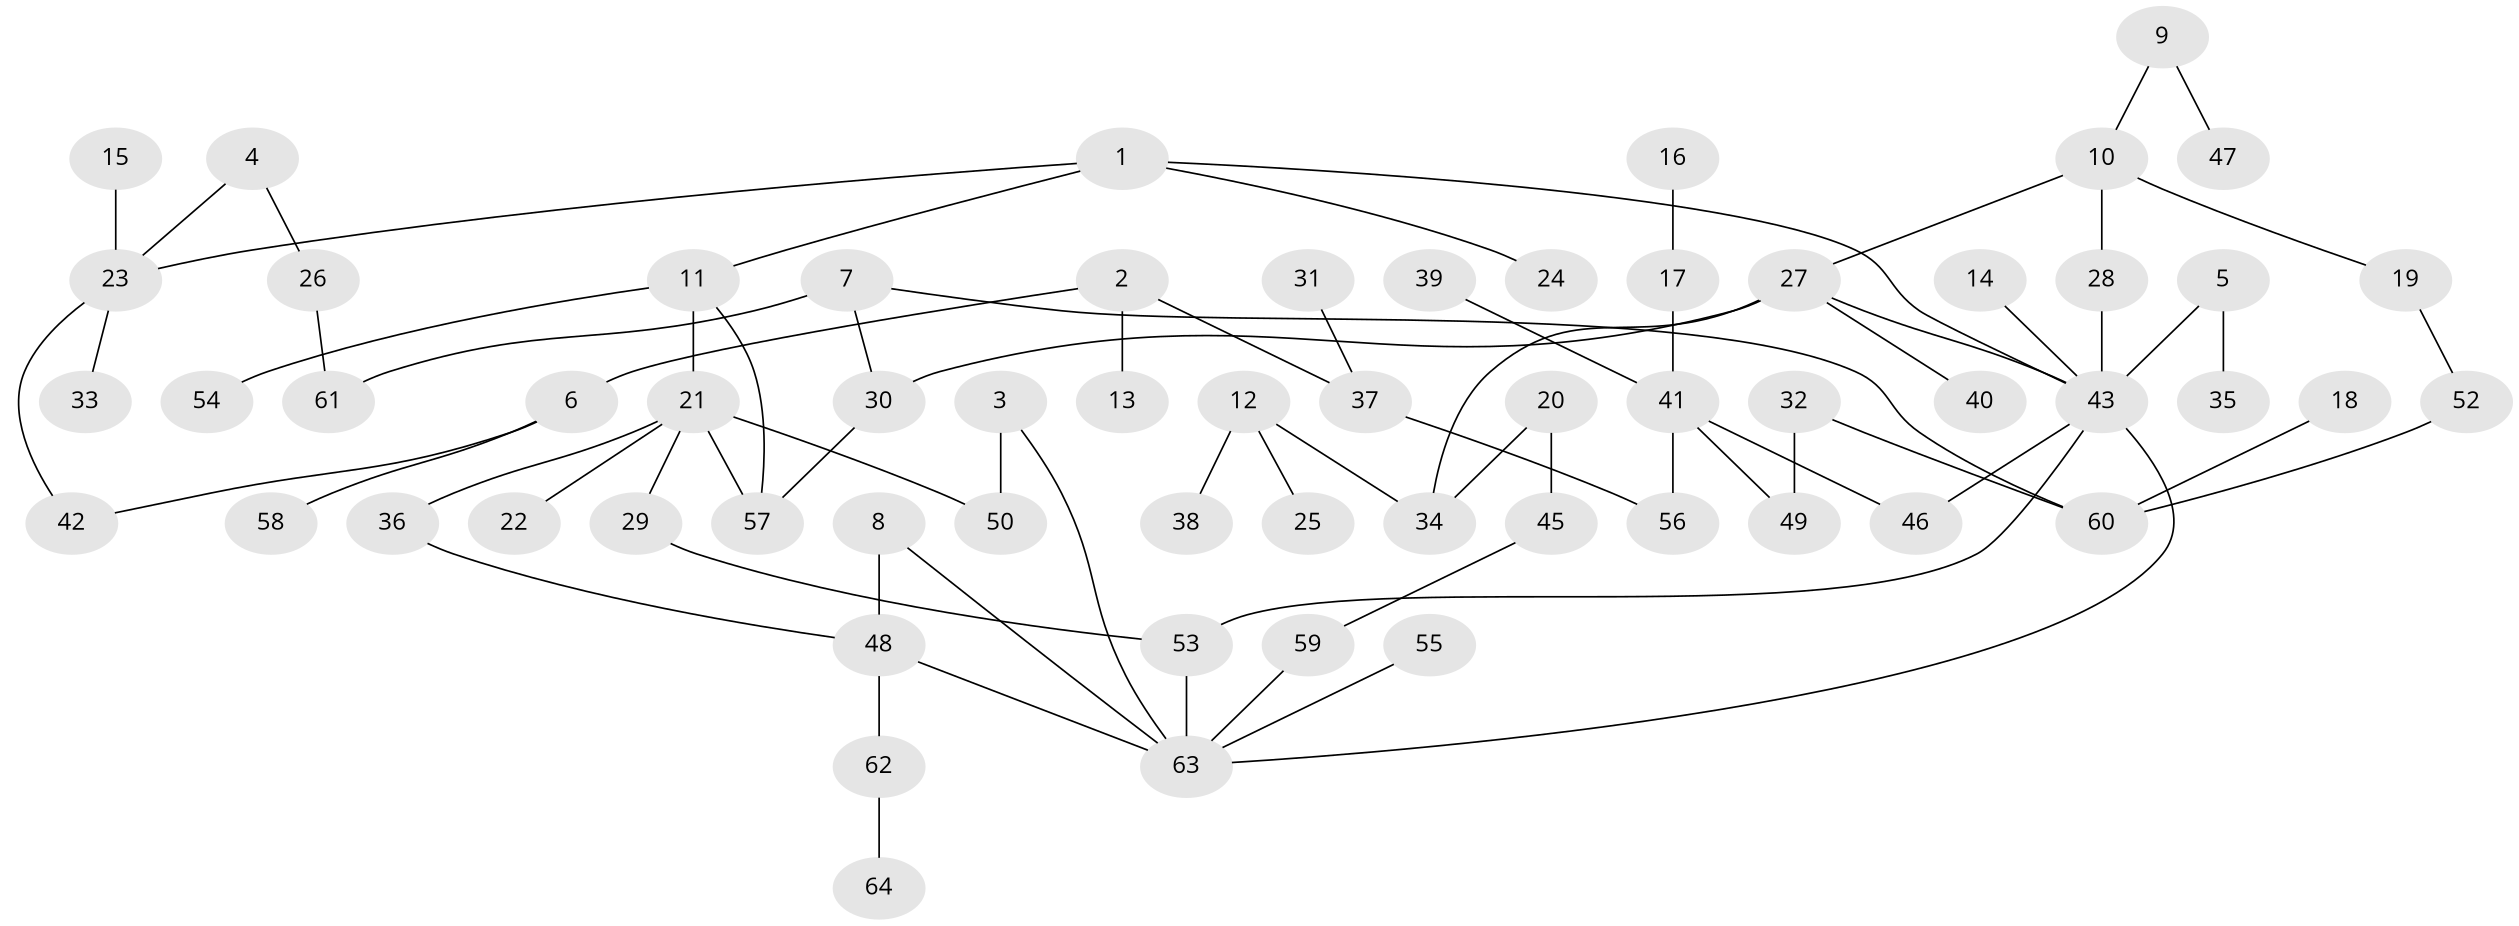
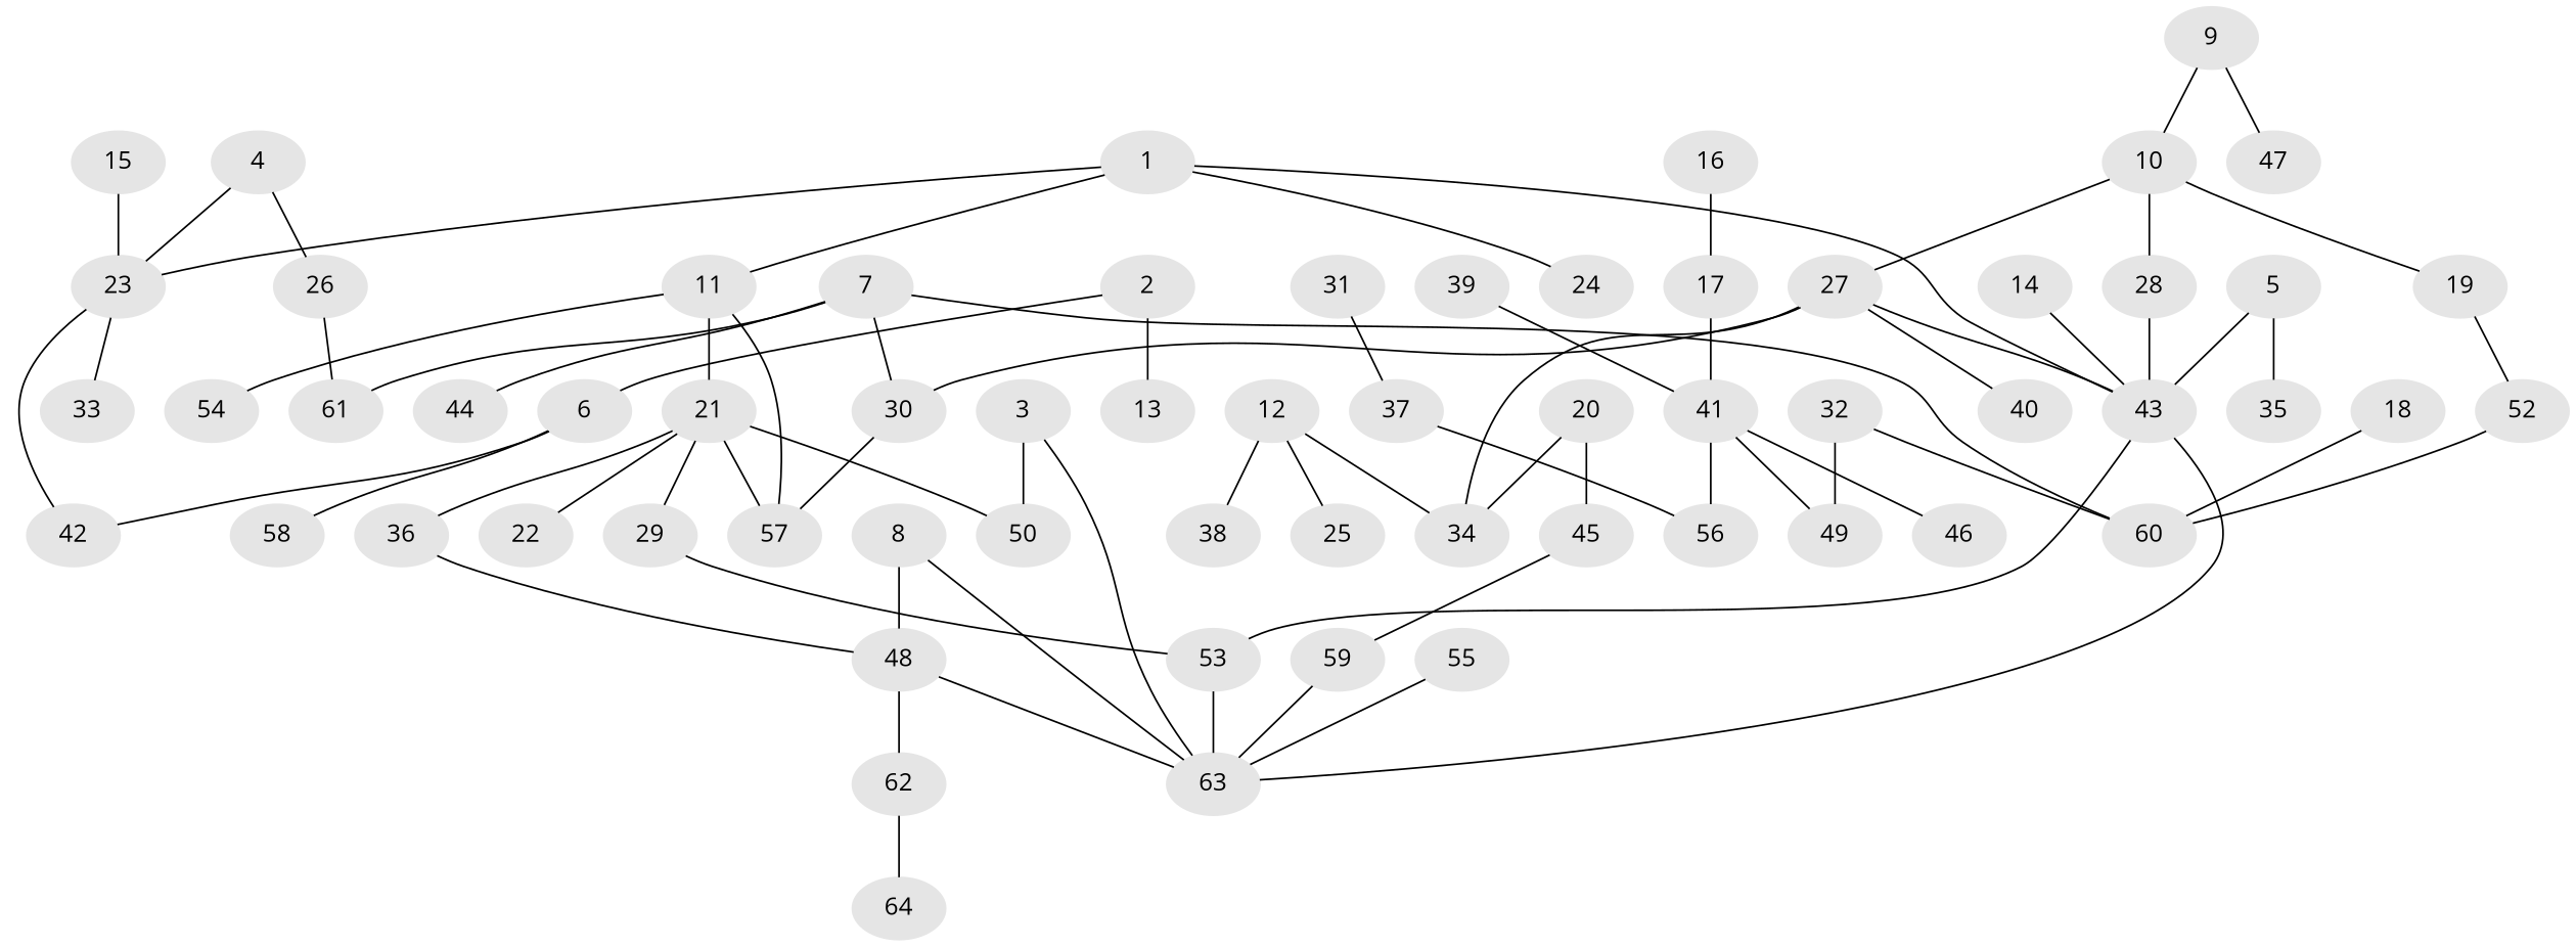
  graph {
    fontname="Open Sans"
    node [color=gray90 fontname="Open Sans" style=filled]
    edge [fontname="Open Sans" weight=1.0]
    1
    11
    23
    24
    43
    21
    54
    57
    42
    33
    63
    53
    46
    2
    6
    13
    37
    58
    56
    3
    50
    4
    26
    61
    5
    35
    7
    30
+   44
    60
    8
    48
    62
    9
    10
    47
    19
    27
    28
    52
    34
    40
    22
    29
    36
    12
    25
    38
    14
    15
    16
    17
    41
    49
    18
    20
    45
    59
    31
    32
    39
    64
    55
    1 -- 11
    1 -- 23
    1 -- 24
    1 -- 43
    11 -- 21 [weight=2.0]
    11 -- 54
    11 -- 57
    23 -- 42
    23 -- 33
    43 -- 63
    43 -- 53
-   43 -- 46
    21 -- 57
    21 -- 50
    21 -- 22
    21 -- 29
    21 -- 36
    53 -- 63
    2 -- 6
    2 -- 13
-   2 -- 37
    6 -- 42
    6 -- 58
    37 -- 56
    3 -- 63
    3 -- 50
    4 -- 23
    4 -- 26
    26 -- 61
    5 -- 43
    5 -- 35
    7 -- 61
    7 -- 30
+   7 -- 44
    7 -- 60
    30 -- 57
    8 -- 63
    8 -- 48
    48 -- 63
    48 -- 62
    62 -- 64
    9 -- 10
    9 -- 47
    10 -- 19
    10 -- 27
    10 -- 28
    19 -- 52
    27 -- 43
    27 -- 30
    27 -- 34
    27 -- 40
    28 -- 43
    52 -- 60
    29 -- 53
    36 -- 48
    12 -- 34
    12 -- 25
    12 -- 38
    14 -- 43
    15 -- 23
    16 -- 17
    17 -- 41
    41 -- 46
    41 -- 56
    41 -- 49
    18 -- 60
    20 -- 34
    20 -- 45
    45 -- 59
    59 -- 63
    31 -- 37
    32 -- 60
    32 -- 49
    39 -- 41
    55 -- 63
  }
